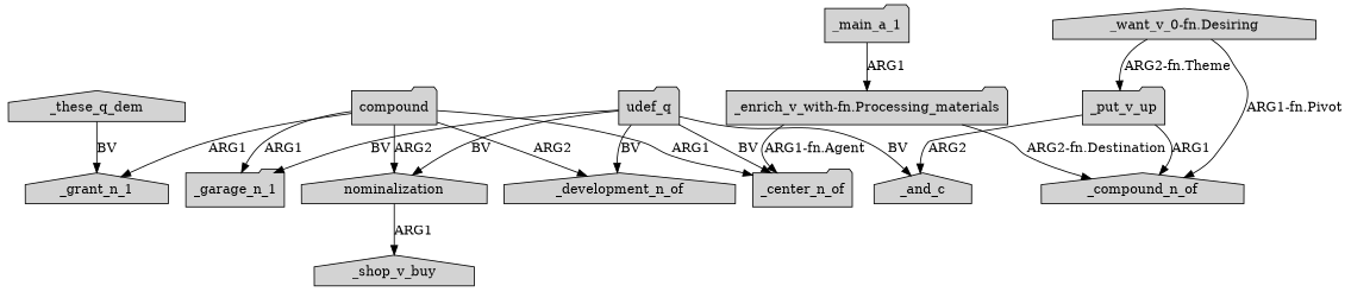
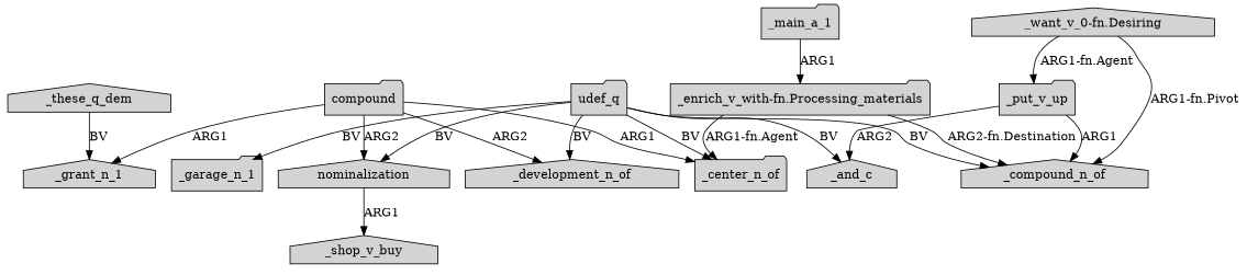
  digraph {
    node [shape=house style=filled]
    compound [shape=folder]
    _development_n_of
    nominalization
    _center_n_of [shape=folder]
    _grant_n_1
    _garage_n_1 [shape=folder]
    _shop_v_buy
    _main_a_1 [shape=folder]
    "_enrich_v_with-fn.Processing_materials" [shape=folder]
    n10 [label=_compound_n_of]
    n11 [label="_want_v_0-fn.Desiring"]
    _put_v_up [shape=folder]
    _and_c
    udef_q [shape=folder]
    _these_q_dem
    compound -> _development_n_of [label=ARG2]
    compound -> nominalization [label=ARG2]
    compound -> _center_n_of [label=ARG1]
    compound -> _grant_n_1 [label=ARG1]
-   compound -> _garage_n_1 [label=ARG1]
    nominalization -> _shop_v_buy [label=ARG1]
    _main_a_1 -> "_enrich_v_with-fn.Processing_materials" [label=ARG1]
    "_enrich_v_with-fn.Processing_materials" -> _center_n_of [label="ARG1-fn.Agent"]
    "_enrich_v_with-fn.Processing_materials" -> n10 [label="ARG2-fn.Destination"]
    n11 -> n10 [label="ARG1-fn.Pivot"]
-   n11 -> _put_v_up [label="ARG2-fn.Theme"]
+   n11 -> _put_v_up [label="ARG1-fn.Agent"]
    _put_v_up -> n10 [label=ARG1]
    _put_v_up -> _and_c [label=ARG2]
    udef_q -> _development_n_of [label=BV]
    udef_q -> nominalization [label=BV]
    udef_q -> _center_n_of [label=BV]
    udef_q -> _garage_n_1 [label=BV]
+   udef_q -> n10 [label=BV]
    udef_q -> _and_c [label=BV]
    _these_q_dem -> _grant_n_1 [label=BV]
  }
